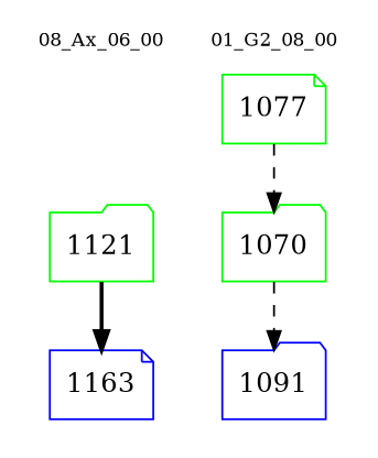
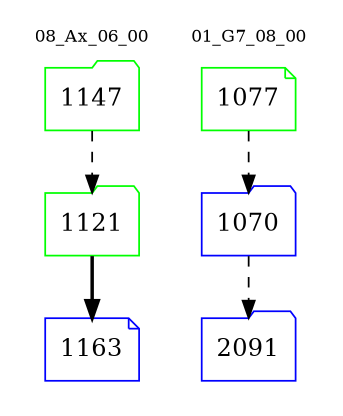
  digraph {
    node [color=green shape=folder]
    edge [color=black style=dashed]
+   n1 [label=1147]
    n2 [label=1121]
    n3 [color=blue label=1163 shape=note]
    n4 [label=1077 shape=note]
-   n5 [label=1070]
-   n6 [color=blue label=1091]
+   n5 [color=blue label=1070]
+   n6 [color=blue label=2091]
    subgraph cluster_1 {
      color=white
      fontsize=10
      label="08_Ax_06_00"
+     n1
      n2
      n3
    }
    subgraph cluster_2 {
      color=white
      fontsize=10
-     label="01_G2_08_00"
+     label="01_G7_08_00"
      n4
      n5
      n6
    }
+   n1 -> n2
    n2 -> n3 [style=bold]
    n4 -> n5
    n5 -> n6
  }
